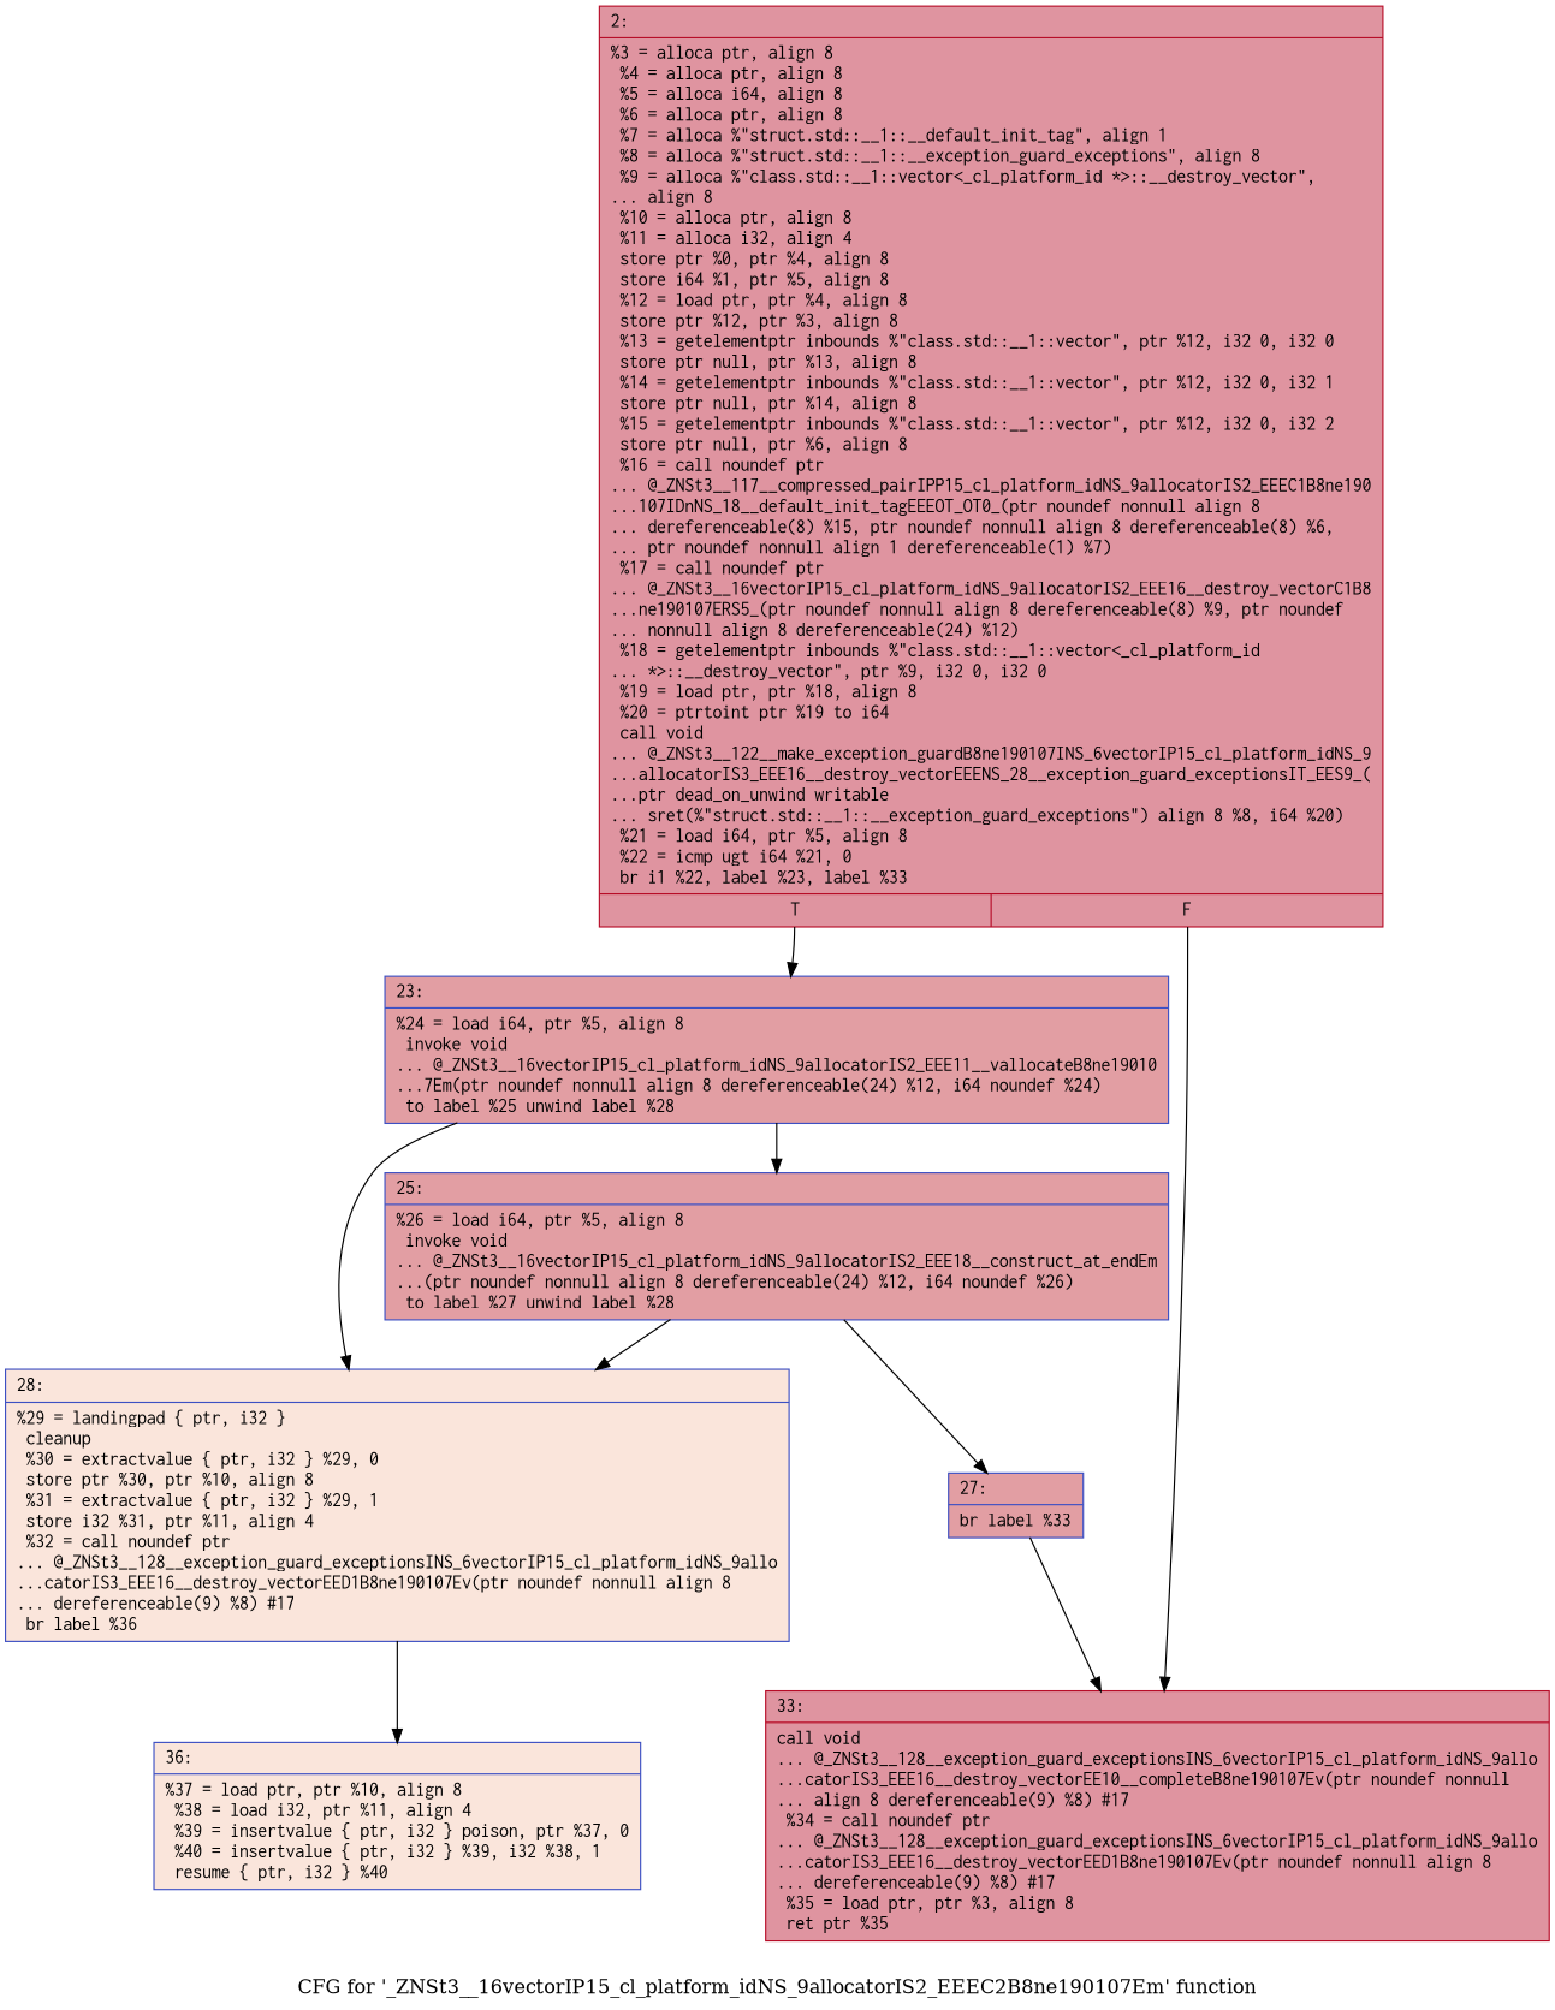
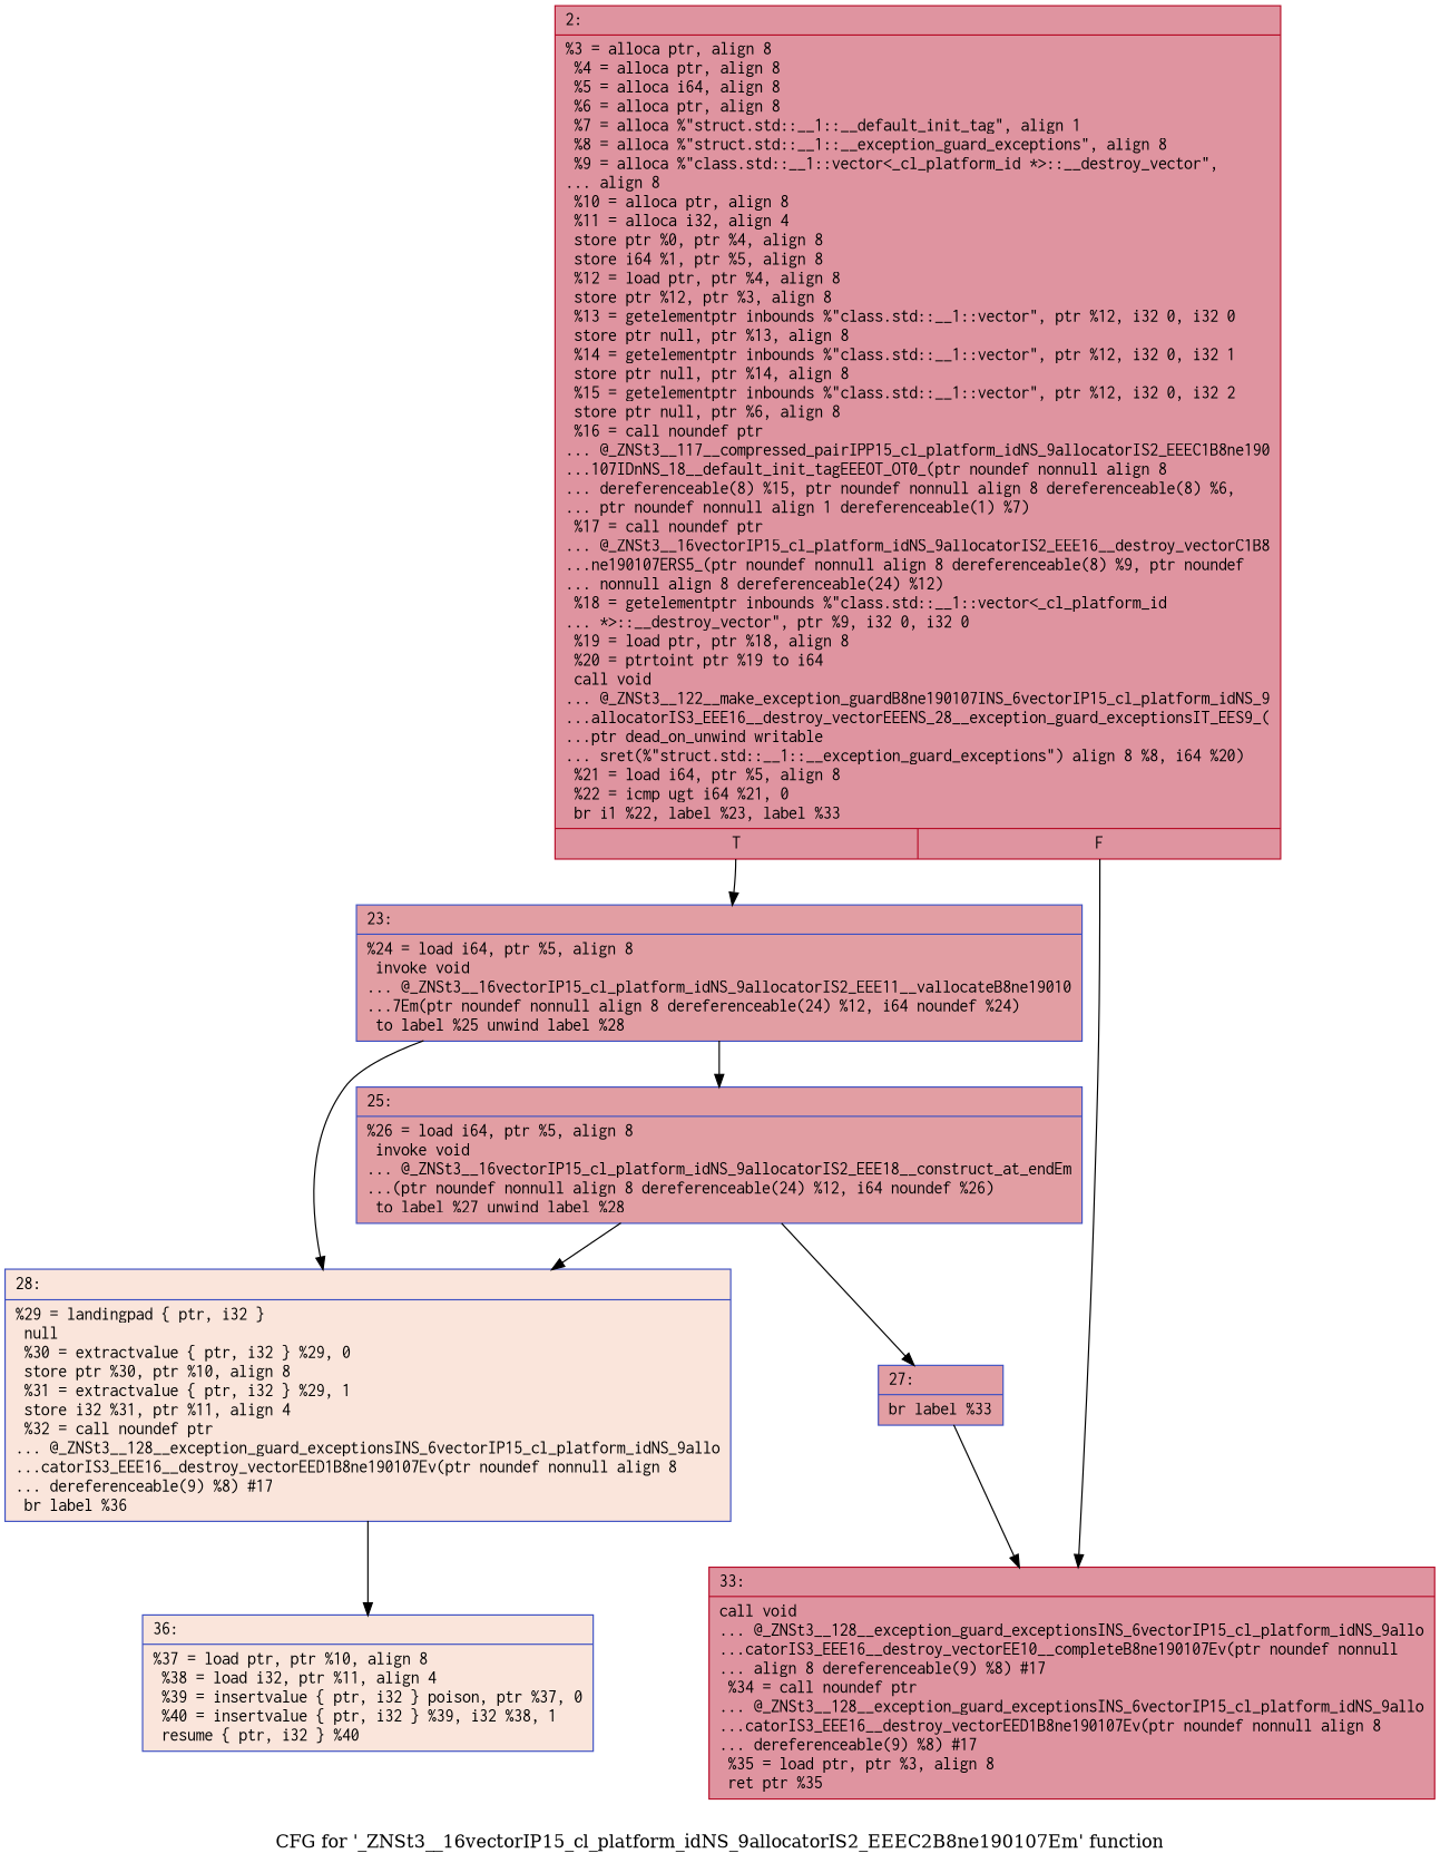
  digraph {
    label="CFG for '_ZNSt3__16vectorIP15_cl_platform_idNS_9allocatorIS2_EEEC2B8ne190107Em' function"
    node [color="#3d50c3ff" fillcolor="#be242e70" fontname=Courier shape=record style=filled]
    n1 [color="#b70d28ff" fillcolor="#b70d2870" label="{2:\l|  %3 = alloca ptr, align 8\l  %4 = alloca ptr, align 8\l  %5 = alloca i64, align 8\l  %6 = alloca ptr, align 8\l  %7 = alloca %\"struct.std::__1::__default_init_tag\", align 1\l  %8 = alloca %\"struct.std::__1::__exception_guard_exceptions\", align 8\l  %9 = alloca %\"class.std::__1::vector\<_cl_platform_id *\>::__destroy_vector\",\l... align 8\l  %10 = alloca ptr, align 8\l  %11 = alloca i32, align 4\l  store ptr %0, ptr %4, align 8\l  store i64 %1, ptr %5, align 8\l  %12 = load ptr, ptr %4, align 8\l  store ptr %12, ptr %3, align 8\l  %13 = getelementptr inbounds %\"class.std::__1::vector\", ptr %12, i32 0, i32 0\l  store ptr null, ptr %13, align 8\l  %14 = getelementptr inbounds %\"class.std::__1::vector\", ptr %12, i32 0, i32 1\l  store ptr null, ptr %14, align 8\l  %15 = getelementptr inbounds %\"class.std::__1::vector\", ptr %12, i32 0, i32 2\l  store ptr null, ptr %6, align 8\l  %16 = call noundef ptr\l... @_ZNSt3__117__compressed_pairIPP15_cl_platform_idNS_9allocatorIS2_EEEC1B8ne190\l...107IDnNS_18__default_init_tagEEEOT_OT0_(ptr noundef nonnull align 8\l... dereferenceable(8) %15, ptr noundef nonnull align 8 dereferenceable(8) %6,\l... ptr noundef nonnull align 1 dereferenceable(1) %7)\l  %17 = call noundef ptr\l... @_ZNSt3__16vectorIP15_cl_platform_idNS_9allocatorIS2_EEE16__destroy_vectorC1B8\l...ne190107ERS5_(ptr noundef nonnull align 8 dereferenceable(8) %9, ptr noundef\l... nonnull align 8 dereferenceable(24) %12)\l  %18 = getelementptr inbounds %\"class.std::__1::vector\<_cl_platform_id\l... *\>::__destroy_vector\", ptr %9, i32 0, i32 0\l  %19 = load ptr, ptr %18, align 8\l  %20 = ptrtoint ptr %19 to i64\l  call void\l... @_ZNSt3__122__make_exception_guardB8ne190107INS_6vectorIP15_cl_platform_idNS_9\l...allocatorIS3_EEE16__destroy_vectorEEENS_28__exception_guard_exceptionsIT_EES9_(\l...ptr dead_on_unwind writable\l... sret(%\"struct.std::__1::__exception_guard_exceptions\") align 8 %8, i64 %20)\l  %21 = load i64, ptr %5, align 8\l  %22 = icmp ugt i64 %21, 0\l  br i1 %22, label %23, label %33\l|{<s0>T|<s1>F}}"]
    n2 [label="{23:\l|  %24 = load i64, ptr %5, align 8\l  invoke void\l... @_ZNSt3__16vectorIP15_cl_platform_idNS_9allocatorIS2_EEE11__vallocateB8ne19010\l...7Em(ptr noundef nonnull align 8 dereferenceable(24) %12, i64 noundef %24)\l          to label %25 unwind label %28\l}"]
    n3 [color="#b70d28ff" fillcolor="#b70d2870" label="{33:\l|  call void\l... @_ZNSt3__128__exception_guard_exceptionsINS_6vectorIP15_cl_platform_idNS_9allo\l...catorIS3_EEE16__destroy_vectorEE10__completeB8ne190107Ev(ptr noundef nonnull\l... align 8 dereferenceable(9) %8) #17\l  %34 = call noundef ptr\l... @_ZNSt3__128__exception_guard_exceptionsINS_6vectorIP15_cl_platform_idNS_9allo\l...catorIS3_EEE16__destroy_vectorEED1B8ne190107Ev(ptr noundef nonnull align 8\l... dereferenceable(9) %8) #17\l  %35 = load ptr, ptr %3, align 8\l  ret ptr %35\l}"]
    n4 [label="{25:\l|  %26 = load i64, ptr %5, align 8\l  invoke void\l... @_ZNSt3__16vectorIP15_cl_platform_idNS_9allocatorIS2_EEE18__construct_at_endEm\l...(ptr noundef nonnull align 8 dereferenceable(24) %12, i64 noundef %26)\l          to label %27 unwind label %28\l}"]
-   n5 [fillcolor="#f4c5ad70" label="{28:\l|  %29 = landingpad \{ ptr, i32 \}\l          cleanup\l  %30 = extractvalue \{ ptr, i32 \} %29, 0\l  store ptr %30, ptr %10, align 8\l  %31 = extractvalue \{ ptr, i32 \} %29, 1\l  store i32 %31, ptr %11, align 4\l  %32 = call noundef ptr\l... @_ZNSt3__128__exception_guard_exceptionsINS_6vectorIP15_cl_platform_idNS_9allo\l...catorIS3_EEE16__destroy_vectorEED1B8ne190107Ev(ptr noundef nonnull align 8\l... dereferenceable(9) %8) #17\l  br label %36\l}"]
+   n5 [fillcolor="#f4c5ad70" label="{28:\l|  %29 = landingpad \{ ptr, i32 \}\l          null\l  %30 = extractvalue \{ ptr, i32 \} %29, 0\l  store ptr %30, ptr %10, align 8\l  %31 = extractvalue \{ ptr, i32 \} %29, 1\l  store i32 %31, ptr %11, align 4\l  %32 = call noundef ptr\l... @_ZNSt3__128__exception_guard_exceptionsINS_6vectorIP15_cl_platform_idNS_9allo\l...catorIS3_EEE16__destroy_vectorEED1B8ne190107Ev(ptr noundef nonnull align 8\l... dereferenceable(9) %8) #17\l  br label %36\l}"]
    n6 [label="{27:\l|  br label %33\l}"]
    n7 [fillcolor="#f4c5ad70" label="{36:\l|  %37 = load ptr, ptr %10, align 8\l  %38 = load i32, ptr %11, align 4\l  %39 = insertvalue \{ ptr, i32 \} poison, ptr %37, 0\l  %40 = insertvalue \{ ptr, i32 \} %39, i32 %38, 1\l  resume \{ ptr, i32 \} %40\l}"]
    n1 -> n2 [tailport=s0]
    n1 -> n3 [tailport=s1]
    n2 -> n4
    n2 -> n5
    n4 -> n5
    n4 -> n6
    n5 -> n7
    n6 -> n3
  }
